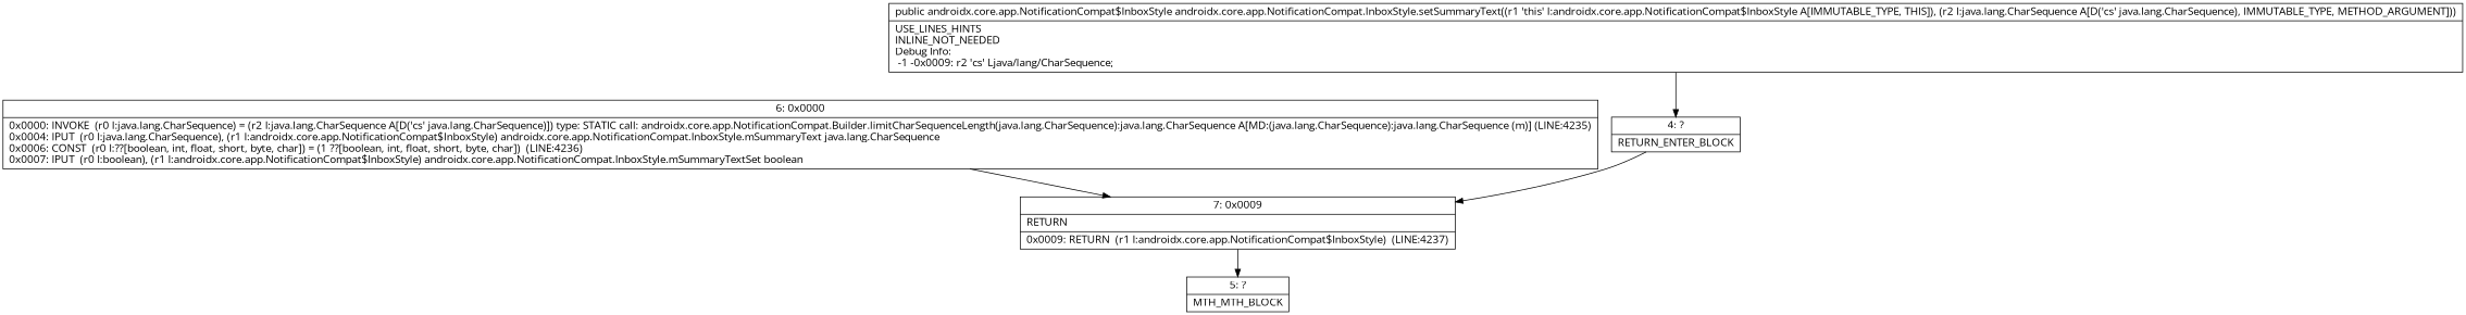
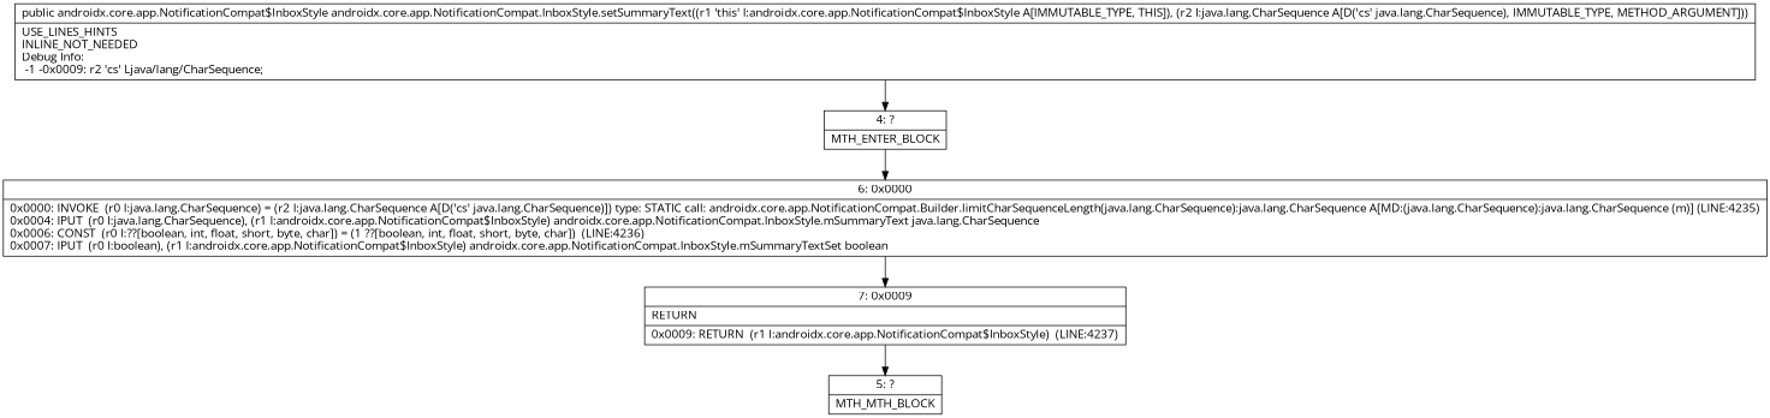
  digraph {
    fontname="Open Sans"
    node [fontname="Open Sans" shape=record]
    edge [fontname="Open Sans"]
-   n1 [label="{4\:\ ?|RETURN_ENTER_BLOCK\l}"]
+   n1 [label="{4\:\ ?|MTH_ENTER_BLOCK\l}"]
    n2 [label="{6\:\ 0x0000|0x0000: INVOKE  (r0 I:java.lang.CharSequence) = (r2 I:java.lang.CharSequence A[D('cs' java.lang.CharSequence)]) type: STATIC call: androidx.core.app.NotificationCompat.Builder.limitCharSequenceLength(java.lang.CharSequence):java.lang.CharSequence A[MD:(java.lang.CharSequence):java.lang.CharSequence (m)] (LINE:4235)\l0x0004: IPUT  (r0 I:java.lang.CharSequence), (r1 I:androidx.core.app.NotificationCompat$InboxStyle) androidx.core.app.NotificationCompat.InboxStyle.mSummaryText java.lang.CharSequence \l0x0006: CONST  (r0 I:??[boolean, int, float, short, byte, char]) = (1 ??[boolean, int, float, short, byte, char])  (LINE:4236)\l0x0007: IPUT  (r0 I:boolean), (r1 I:androidx.core.app.NotificationCompat$InboxStyle) androidx.core.app.NotificationCompat.InboxStyle.mSummaryTextSet boolean \l}"]
    n3 [label="{7\:\ 0x0009|RETURN\l|0x0009: RETURN  (r1 I:androidx.core.app.NotificationCompat$InboxStyle)  (LINE:4237)\l}"]
    n4 [label="{5\:\ ?|MTH_MTH_BLOCK\l}"]
    n5 [label="{public androidx.core.app.NotificationCompat$InboxStyle androidx.core.app.NotificationCompat.InboxStyle.setSummaryText((r1 'this' I:androidx.core.app.NotificationCompat$InboxStyle A[IMMUTABLE_TYPE, THIS]), (r2 I:java.lang.CharSequence A[D('cs' java.lang.CharSequence), IMMUTABLE_TYPE, METHOD_ARGUMENT]))  | USE_LINES_HINTS\lINLINE_NOT_NEEDED\lDebug Info:\l  \-1 \-0x0009: r2 'cs' Ljava\/lang\/CharSequence;\l}"]
-   n1 -> n3
+   n1 -> n2
    n2 -> n3
    n3 -> n4
    n5 -> n1
  }
